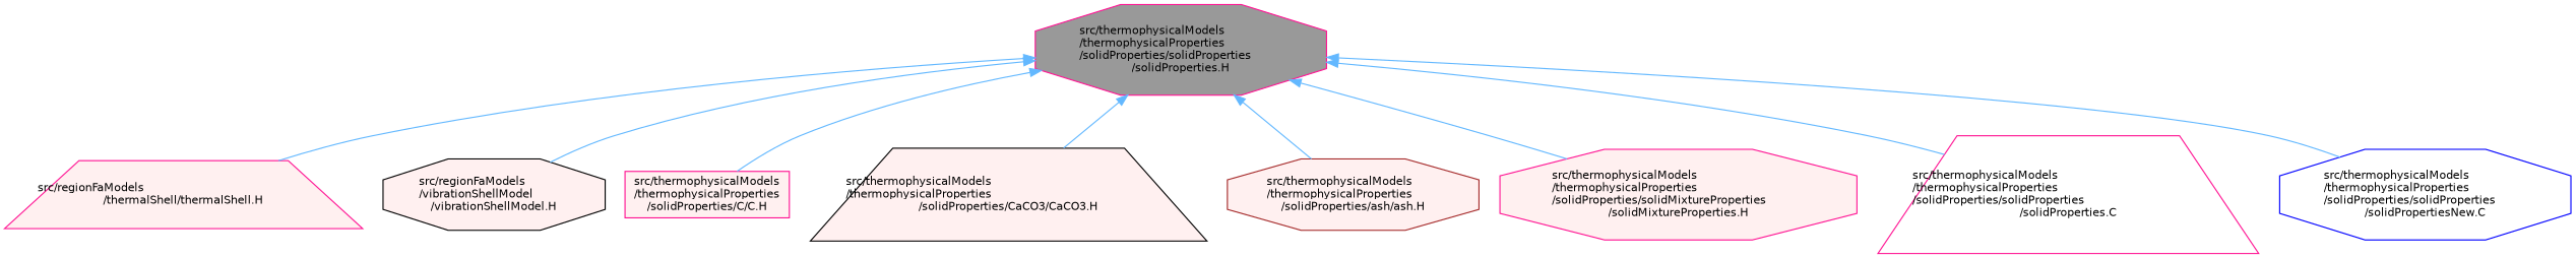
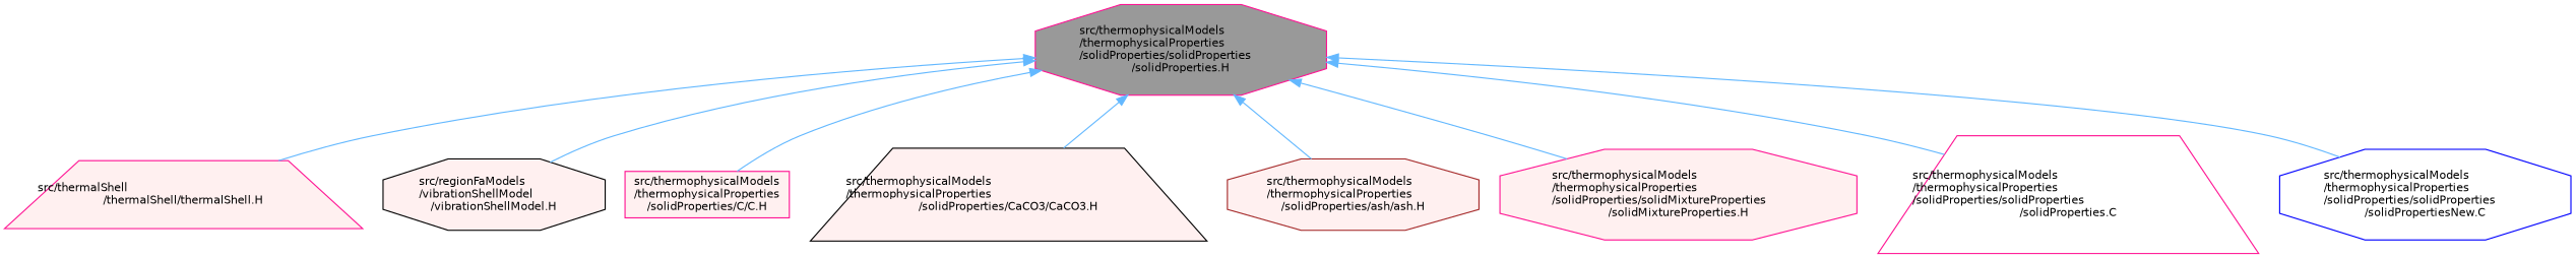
  digraph {
    node [color=deeppink fillcolor="#FFF0F0" fontname=Helvetica fontsize=10 shape=octagon style=filled]
    edge [color=steelblue1 dir=back fontname=Helvetica fontsize=10 labelfontname=Helvetica labelfontsize=10 style=solid]
    n1 [fillcolor=grey60 fontcolor=black height=0.2 label="src/thermophysicalModels\l/thermophysicalProperties\l/solidProperties/solidProperties\l/solidProperties.H" width=0.4]
-   n2 [height=0.2 label="src/regionFaModels\l/thermalShell/thermalShell.H" shape=trapezium width=0.4]
+   n2 [height=0.2 label="src/thermalShell\l/thermalShell/thermalShell.H" shape=trapezium width=0.4]
    n3 [color=black height=0.2 label="src/regionFaModels\l/vibrationShellModel\l/vibrationShellModel.H" width=0.4]
    n4 [height=0.2 label="src/thermophysicalModels\l/thermophysicalProperties\l/solidProperties/C/C.H" shape=box width=0.4]
    n5 [color=black height=0.2 label="src/thermophysicalModels\l/thermophysicalProperties\l/solidProperties/CaCO3/CaCO3.H" shape=trapezium width=0.4]
    n6 [color=brown height=0.2 label="src/thermophysicalModels\l/thermophysicalProperties\l/solidProperties/ash/ash.H" width=0.4]
    n7 [height=0.2 label="src/thermophysicalModels\l/thermophysicalProperties\l/solidProperties/solidMixtureProperties\l/solidMixtureProperties.H" width=0.4]
    n8 [fillcolor=white height=0.2 label="src/thermophysicalModels\l/thermophysicalProperties\l/solidProperties/solidProperties\l/solidProperties.C" shape=trapezium width=0.4]
    n9 [color=blue fillcolor=white height=0.2 label="src/thermophysicalModels\l/thermophysicalProperties\l/solidProperties/solidProperties\l/solidPropertiesNew.C" width=0.4]
    n1 -> n2
    n1 -> n3
    n1 -> n4
    n1 -> n5
    n1 -> n6
    n1 -> n7
    n1 -> n8
    n1 -> n9
  }
